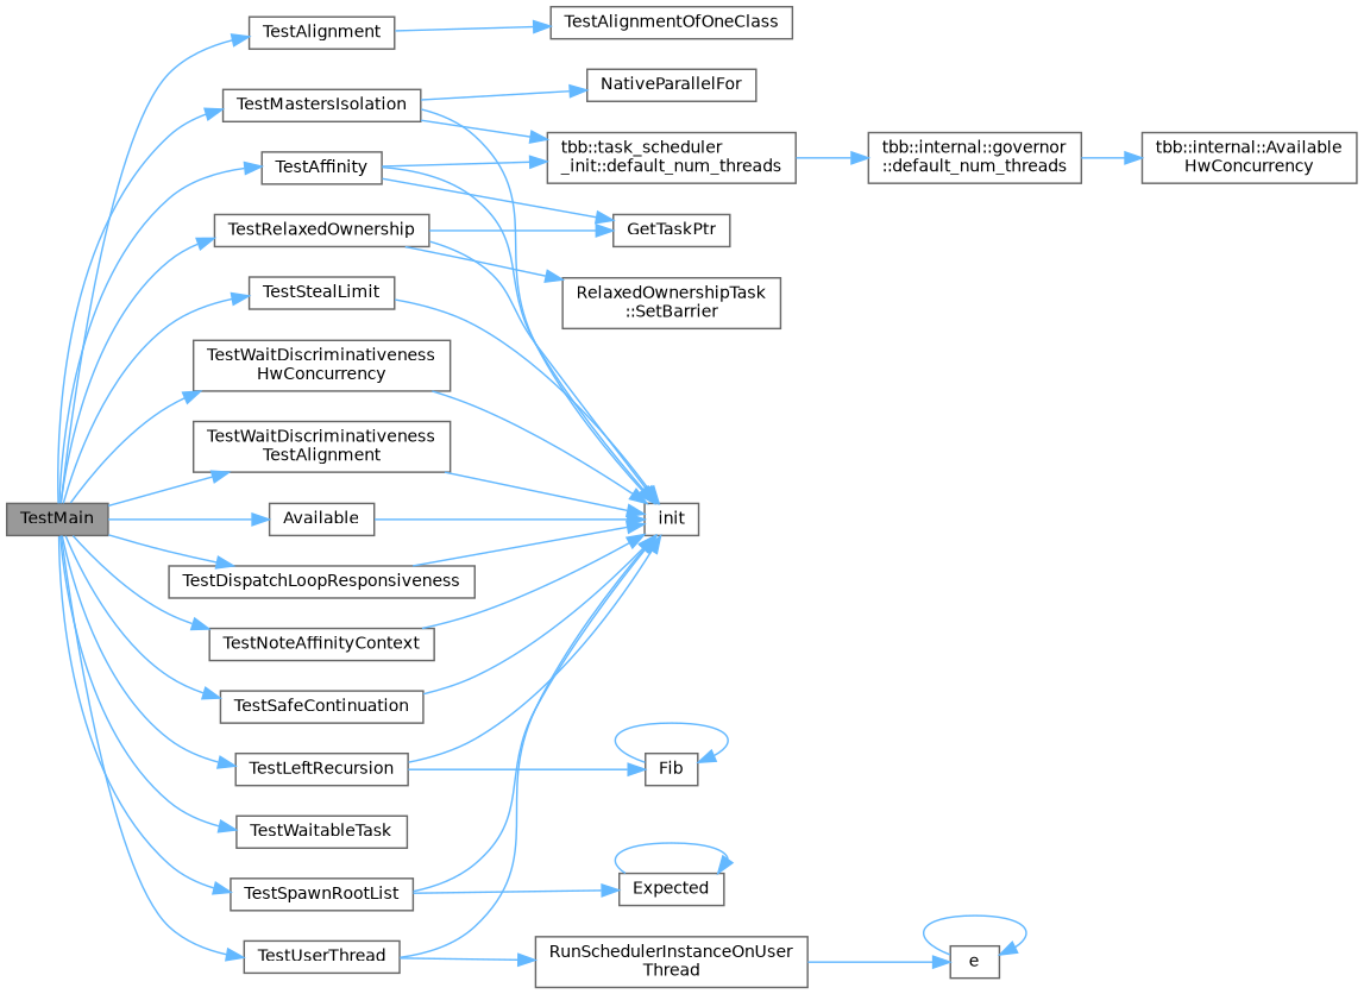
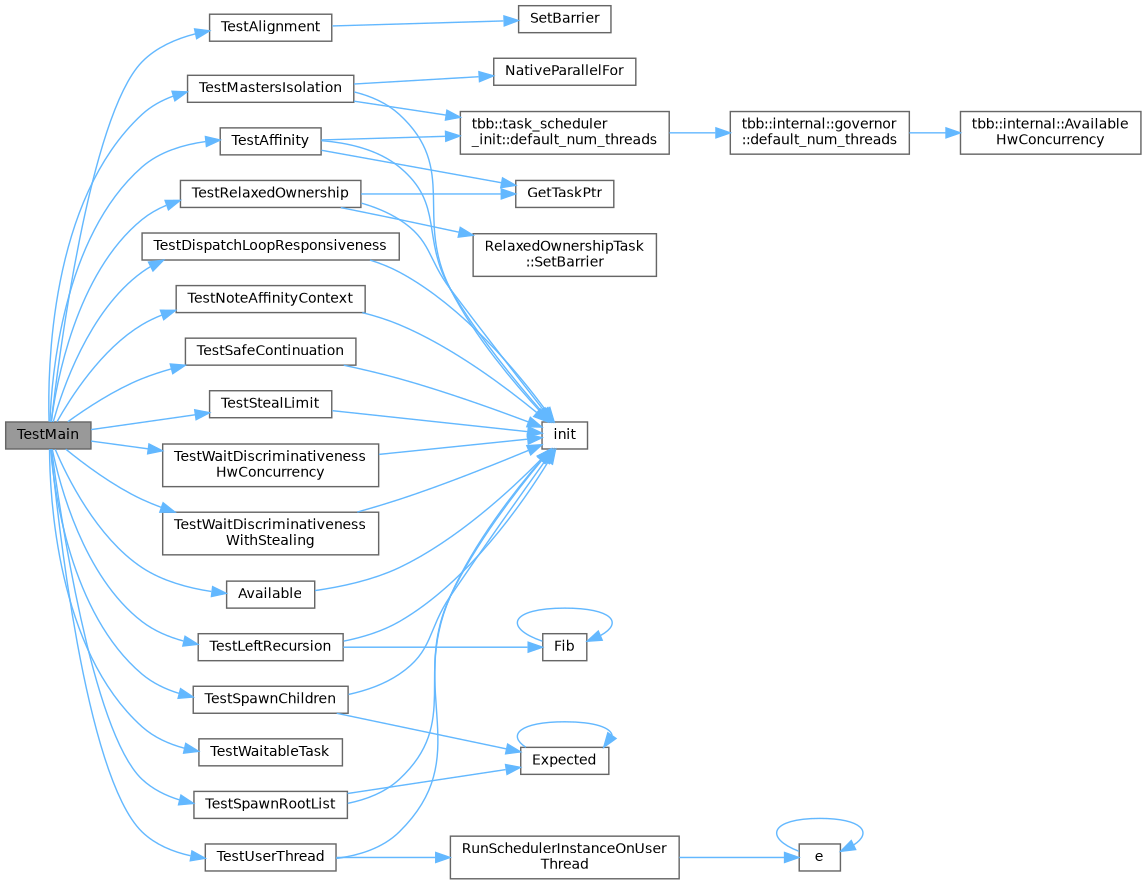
  digraph {
    rankdir=LR
    node [color=grey40 fillcolor=white fontname=Helvetica fontsize=10 shape=box style=filled]
    edge [color=steelblue1 fontname=Helvetica fontsize=10 labelfontname=Helvetica labelfontsize=10 style=solid]
    n1 [color=gray40 fillcolor=grey60 fontcolor=black height=0.2 label=TestMain width=0.4]
    n2 [height=0.2 label=TestAffinity width=0.4]
    n3 [height=0.2 label=TestAlignment width=0.4]
    n4 [height=0.2 label=Available width=0.4]
    n5 [height=0.2 label=TestDispatchLoopResponsiveness width=0.4]
    n6 [height=0.2 label=TestLeftRecursion width=0.4]
    n7 [height=0.2 label=TestMastersIsolation width=0.4]
    n8 [height=0.2 label=TestNoteAffinityContext width=0.4]
    n9 [height=0.2 label=TestRelaxedOwnership width=0.4]
    n10 [height=0.2 label=TestSafeContinuation width=0.4]
+   n11 [height=0.2 label=TestSpawnChildren width=0.4]
    n12 [height=0.2 label=TestSpawnRootList width=0.4]
    n13 [height=0.2 label=TestStealLimit width=0.4]
    n14 [height=0.2 label=TestUserThread width=0.4]
    n15 [height=0.2 label=TestWaitableTask width=0.4]
    n16 [height=0.2 label="TestWaitDiscriminativeness\lHwConcurrency" width=0.4]
-   n17 [height=0.2 label="TestWaitDiscriminativeness\lTestAlignment" width=0.4]
+   n17 [height=0.2 label="TestWaitDiscriminativeness\lWithStealing" width=0.4]
    n18 [height=0.2 label="tbb::task_scheduler\l_init::default_num_threads" width=0.4]
    n19 [height=0.2 label=GetTaskPtr width=0.4]
    n20 [height=0.2 label=init width=0.4]
-   n21 [height=0.2 label=TestAlignmentOfOneClass width=0.4]
+   n21 [height=0.2 label=SetBarrier width=0.4]
    n22 [height=0.2 label=Fib width=0.4]
    n23 [height=0.2 label=NativeParallelFor width=0.4]
    n24 [height=0.2 label="RelaxedOwnershipTask\l::SetBarrier" width=0.4]
    n25 [height=0.2 label=Expected width=0.4]
    n26 [height=0.2 label="RunSchedulerInstanceOnUser\lThread" width=0.4]
    n27 [height=0.2 label="tbb::internal::governor\l::default_num_threads" width=0.4]
    n28 [height=0.2 label="tbb::internal::Available\lHwConcurrency" width=0.4]
    n29 [height=0.2 label=e width=0.4]
    n1 -> n2
    n1 -> n3
    n1 -> n4
    n1 -> n5
    n1 -> n6
    n1 -> n7
    n1 -> n8
    n1 -> n9
    n1 -> n10
+   n1 -> n11
    n1 -> n12
    n1 -> n13
    n1 -> n14
    n1 -> n15
    n1 -> n16
    n1 -> n17
    n2 -> n18
    n2 -> n19
    n2 -> n20
    n3 -> n21
    n4 -> n20
    n5 -> n20
    n6 -> n20
    n6 -> n22
    n7 -> n18
    n7 -> n20
    n7 -> n23
    n8 -> n20
    n9 -> n19
    n9 -> n20
    n9 -> n24
    n10 -> n20
+   n11 -> n20
+   n11 -> n25
    n12 -> n20
    n12 -> n25
    n13 -> n20
    n14 -> n20
    n14 -> n26
    n16 -> n20
    n17 -> n20
    n18 -> n27
    n22 -> n22
    n25 -> n25
    n26 -> n29
    n27 -> n28
    n29 -> n29
  }
